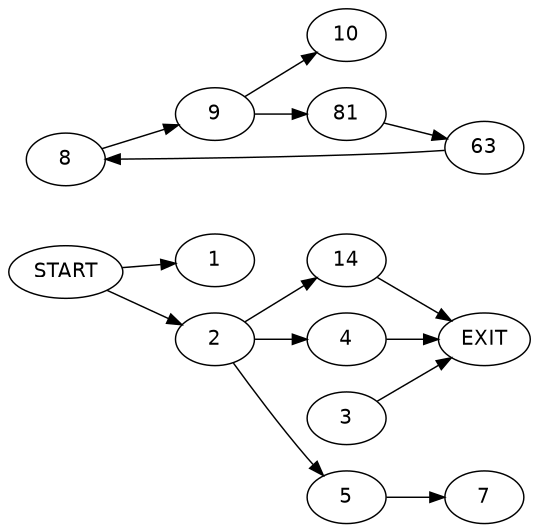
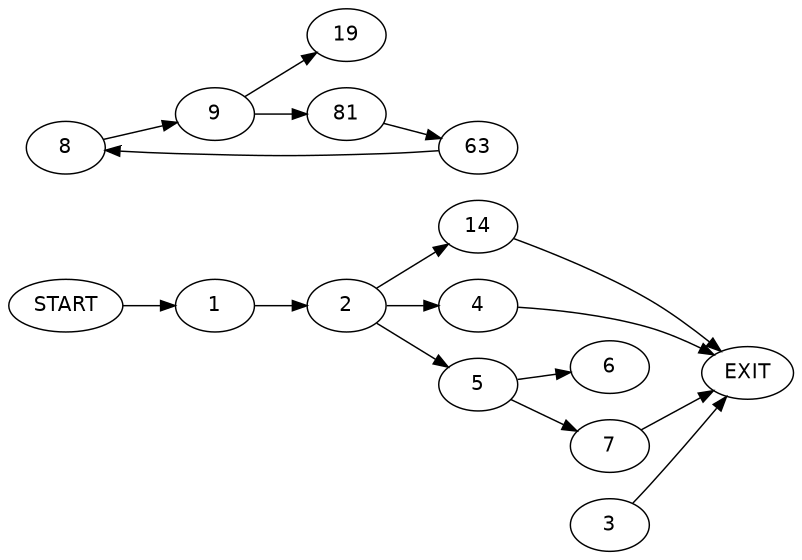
  digraph {
    fontname="DejaVu Sans"
    rankdir=LR
    node [fontname="DejaVu Sans"]
    edge [fontname="DejaVu Sans"]
    n1 [label=START]
    1
    2
    n4 [label=EXIT]
    14
    4
    5
    3
+   6
    7
    8
    9
-   10
+   10 [label=19]
    n14 [label=81]
    n15 [label=63]
    n1 -> 1
-   n1 -> 2
+   1 -> 2
    2 -> 14
    2 -> 4
    2 -> 5
    14 -> n4
    4 -> n4
+   5 -> 6
    5 -> 7
    3 -> n4
+   7 -> n4
    8 -> 9
    9 -> 10
    9 -> n14
    n14 -> n15
    n15 -> 8
  }
